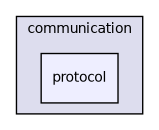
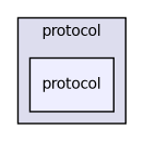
  digraph {
    compound=true
    n1 [fillcolor="#eeeeff" fontname=Helvetica fontsize=10 label=protocol pencolor=black shape=box style=filled]
    subgraph cluster_1 {
      bgcolor="#ddddee"
      fontname=Helvetica
      fontsize=10
-     label=communication
+     label=protocol
      pencolor=black
      n1
    }
  }
